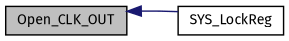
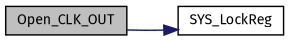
  digraph {
    rankdir=LR
    fontname="Fira Sans"
    node [color=black fontname="Fira Sans" fontsize=10 shape=record style=filled]
    n1 [fillcolor=grey75 fontcolor=black height=0.2 label=Open_CLK_OUT width=0.4]
    n2 [fillcolor=white height=0.2 label=SYS_LockReg width=0.4]
-   n2 -> n1 [color=midnightblue fontname="Fira Sans" fontsize=10 labelfontname=Helvetica labelfontsize=10 style=solid]
+   n1 -> n2 [color=midnightblue fontname="Fira Sans" fontsize=10 labelfontname=Helvetica labelfontsize=10 style=solid]
  }
